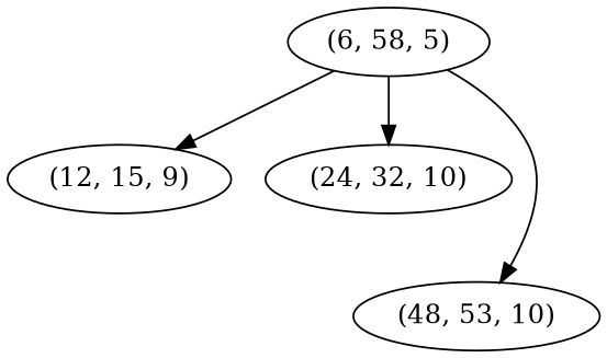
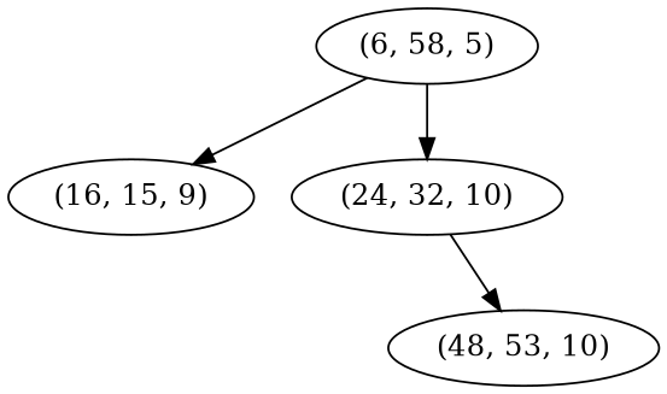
  digraph {
    "(6, 58, 5)"
-   "(12, 15, 9)"
+   "(12, 15, 9)" [label="(16, 15, 9)"]
    "(24, 32, 10)"
    n4 [label="(48, 53, 10)"]
    "(6, 58, 5)" -> "(12, 15, 9)"
    "(6, 58, 5)" -> "(24, 32, 10)"
-   "(6, 58, 5)" -> n4
+   "(24, 32, 10)" -> n4
  }
